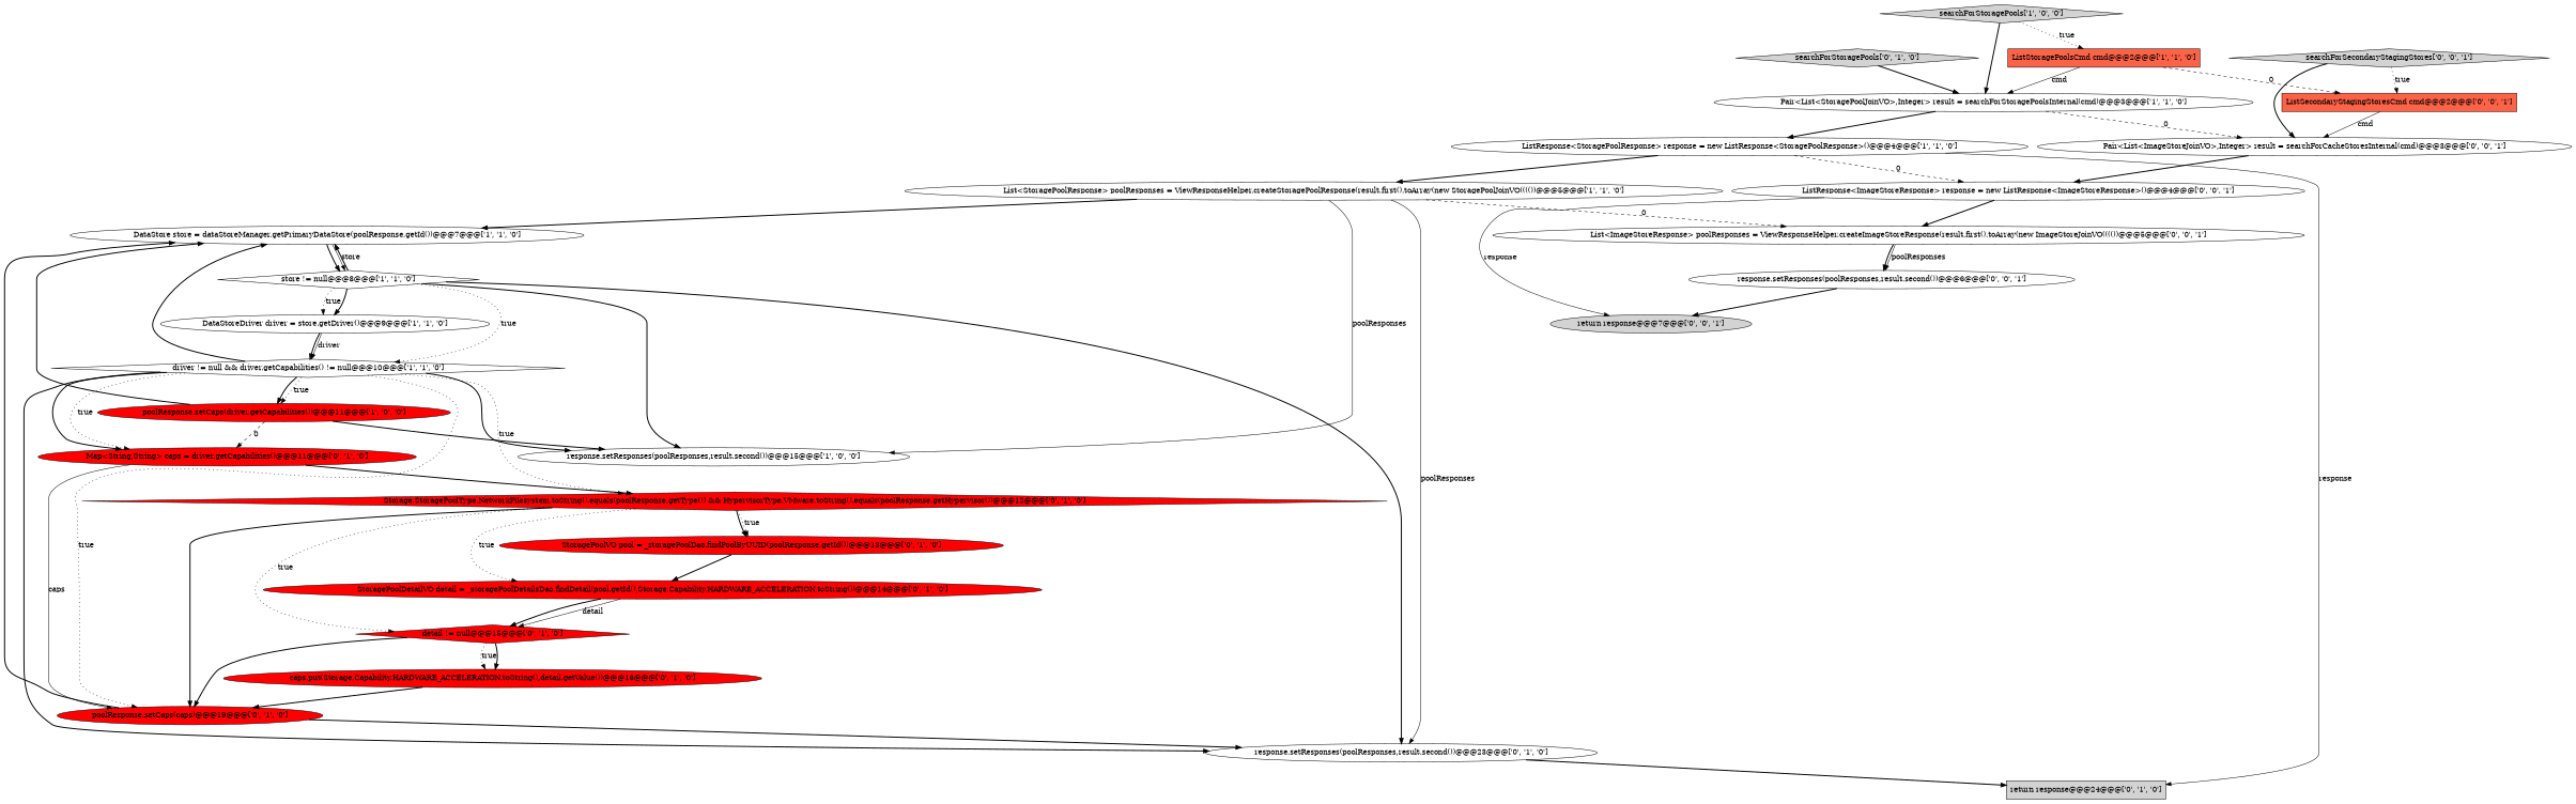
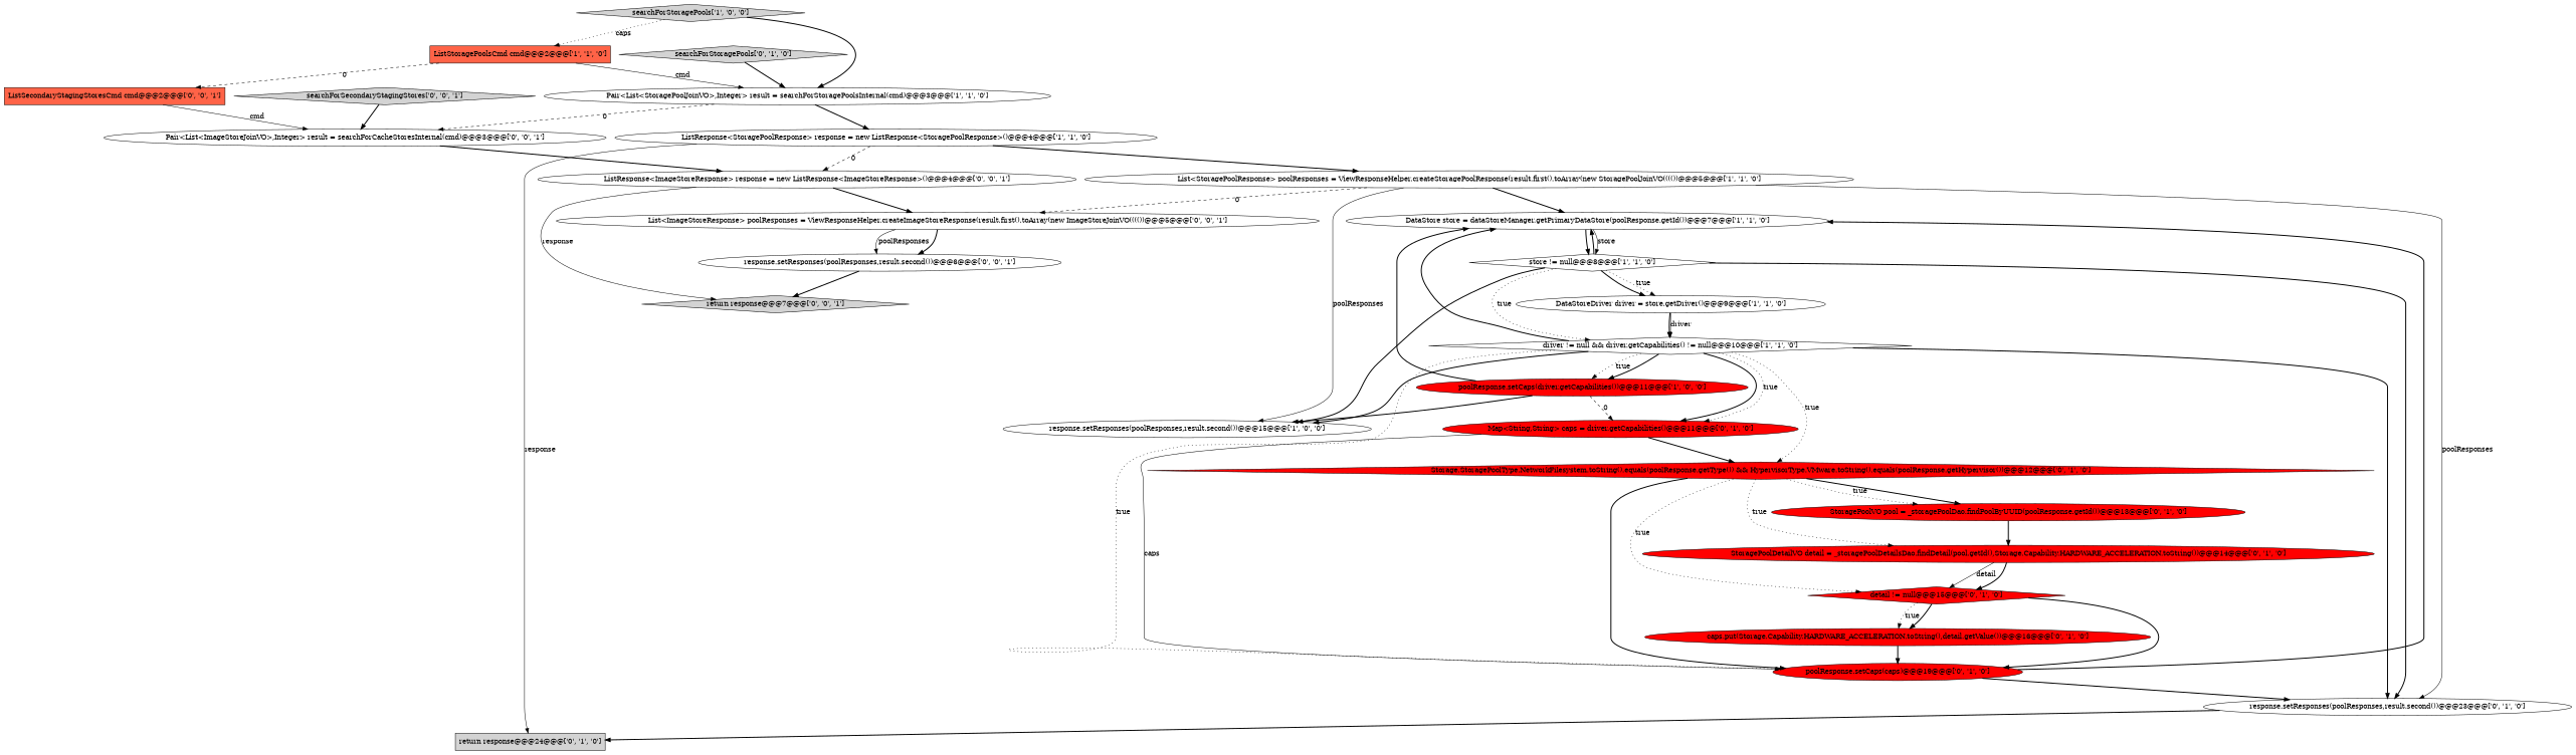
  digraph {
    node [fillcolor=white shape=ellipse style=filled]
    edge [style=bold]
    n1 [label="response.setResponses(poolResponses,result.second())@@@23@@@['0', '1', '0']"]
    n2 [fillcolor=lightgray label="return response@@@24@@@['0', '1', '0']" shape=box]
    n3 [label="ListResponse<ImageStoreResponse> response = new ListResponse<ImageStoreResponse>()@@@4@@@['0', '0', '1']"]
    n4 [label="List<ImageStoreResponse> poolResponses = ViewResponseHelper.createImageStoreResponse(result.first().toArray(new ImageStoreJoinVO(((())@@@5@@@['0', '0', '1']"]
-   n5 [fillcolor=lightgray label="return response@@@7@@@['0', '0', '1']"]
+   n5 [fillcolor=lightgray label="return response@@@7@@@['0', '0', '1']" shape=diamond]
    n6 [label="response.setResponses(poolResponses,result.second())@@@6@@@['0', '0', '1']"]
    n7 [fillcolor=red label="poolResponse.setCaps(caps)@@@19@@@['0', '1', '0']"]
    n8 [label="DataStore store = dataStoreManager.getPrimaryDataStore(poolResponse.getId())@@@7@@@['1', '1', '0']"]
    n9 [label="store != null@@@8@@@['1', '1', '0']" shape=diamond]
    n10 [label="response.setResponses(poolResponses,result.second())@@@15@@@['1', '0', '0']"]
    n11 [fillcolor=tomato label="ListSecondaryStagingStoresCmd cmd@@@2@@@['0', '0', '1']" shape=box]
    n12 [label="Pair<List<ImageStoreJoinVO>,Integer> result = searchForCacheStoresInternal(cmd)@@@3@@@['0', '0', '1']"]
    n13 [label="DataStoreDriver driver = store.getDriver()@@@9@@@['1', '1', '0']"]
    n14 [label="driver != null && driver.getCapabilities() != null@@@10@@@['1', '1', '0']" shape=diamond]
    n15 [label="Pair<List<StoragePoolJoinVO>,Integer> result = searchForStoragePoolsInternal(cmd)@@@3@@@['1', '1', '0']"]
    n16 [label="ListResponse<StoragePoolResponse> response = new ListResponse<StoragePoolResponse>()@@@4@@@['1', '1', '0']"]
    n17 [label="List<StoragePoolResponse> poolResponses = ViewResponseHelper.createStoragePoolResponse(result.first().toArray(new StoragePoolJoinVO(((())@@@5@@@['1', '1', '0']"]
    n18 [fillcolor=red label="detail != null@@@15@@@['0', '1', '0']" shape=diamond]
    n19 [fillcolor=red label="caps.put(Storage.Capability.HARDWARE_ACCELERATION.toString(),detail.getValue())@@@16@@@['0', '1', '0']"]
    n20 [fillcolor=red label="Storage.StoragePoolType.NetworkFilesystem.toString().equals(poolResponse.getType()) && HypervisorType.VMware.toString().equals(poolResponse.getHypervisor())@@@12@@@['0', '1', '0']" shape=diamond]
    n21 [fillcolor=red label="poolResponse.setCaps(driver.getCapabilities())@@@11@@@['1', '0', '0']"]
    n22 [fillcolor=red label="Map<String,String> caps = driver.getCapabilities()@@@11@@@['0', '1', '0']"]
    n23 [fillcolor=lightgray label="searchForStoragePools['1', '0', '0']" shape=diamond]
    n24 [fillcolor=tomato label="ListStoragePoolsCmd cmd@@@2@@@['1', '1', '0']" shape=box]
    n25 [fillcolor=red label="StoragePoolDetailVO detail = _storagePoolDetailsDao.findDetail(pool.getId(),Storage.Capability.HARDWARE_ACCELERATION.toString())@@@14@@@['0', '1', '0']"]
    n26 [fillcolor=red label="StoragePoolVO pool = _storagePoolDao.findPoolByUUID(poolResponse.getId())@@@13@@@['0', '1', '0']"]
    n27 [fillcolor=lightgray label="searchForStoragePools['0', '1', '0']" shape=diamond]
    n28 [fillcolor=lightgray label="searchForSecondaryStagingStores['0', '0', '1']" shape=diamond]
    n1 -> n2
    n3 -> n4
    n3 -> n5 [label=response style=solid]
    n4 -> n6
    n4 -> n6 [label=poolResponses style=solid]
    n6 -> n5
    n7 -> n1
    n7 -> n8
    n8 -> n9 [label=store style=solid]
    n8 -> n9
    n9 -> n1
    n9 -> n8
    n9 -> n10
    n9 -> n13 [label=true style=dotted]
    n9 -> n13
    n9 -> n14 [label=true style=dotted]
    n11 -> n12 [label=cmd style=solid]
    n12 -> n3
    n13 -> n14
    n13 -> n14 [label=driver style=solid]
    n14 -> n1
    n14 -> n7 [label=true style=dotted]
    n14 -> n8
    n14 -> n10
    n14 -> n20 [label=true style=dotted]
    n14 -> n21 [label=true style=dotted]
    n14 -> n21
    n14 -> n22
    n14 -> n22 [label=true style=dotted]
    n15 -> n12 [label=0 style=dashed]
    n15 -> n16
    n16 -> n2 [label=response style=solid]
    n16 -> n3 [label=0 style=dashed]
    n16 -> n17
    n17 -> n1 [label=poolResponses style=solid]
    n17 -> n4 [label=0 style=dashed]
    n17 -> n8
    n17 -> n10 [label=poolResponses style=solid]
    n18 -> n7
    n18 -> n19 [label=true style=dotted]
    n18 -> n19
    n19 -> n7
    n20 -> n7
    n20 -> n18 [label=true style=dotted]
    n20 -> n25 [label=true style=dotted]
    n20 -> n26
    n20 -> n26 [label=true style=dotted]
    n21 -> n8
    n21 -> n10
    n21 -> n22 [label=0 style=dashed]
    n22 -> n7 [label=caps style=solid]
    n22 -> n20
    n23 -> n15
-   n23 -> n24 [label=true style=dotted]
+   n23 -> n24 [label=caps style=dotted]
    n24 -> n11 [label=0 style=dashed]
    n24 -> n15 [label=cmd style=solid]
    n25 -> n18 [label=detail style=solid]
    n25 -> n18
    n26 -> n25
    n27 -> n15
-   n28 -> n11 [label=true style=dotted]
    n28 -> n12
  }
